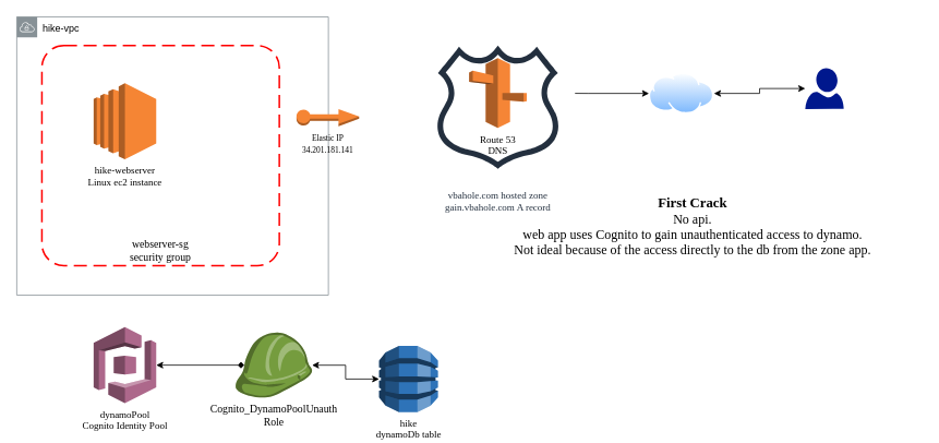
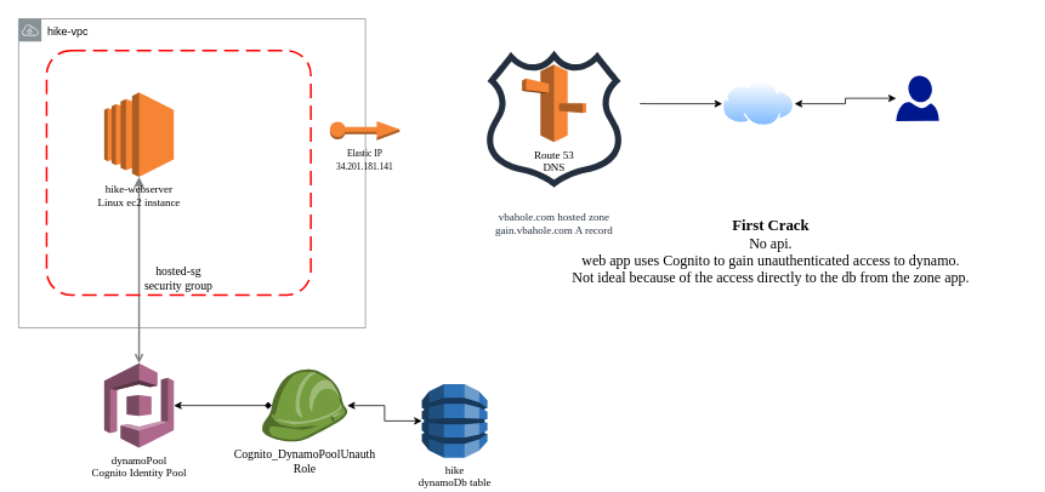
  <mxCell id="0" />
  <mxCell id="1" parent="0" />
  <mxCell id="2" value="&lt;font color=&quot;#000000&quot;&gt;hike-vpc&lt;/font&gt;" style="outlineConnect=0;gradientColor=none;html=1;whiteSpace=wrap;fontSize=12;fontStyle=0;shape=mxgraph.aws4.group;grIcon=mxgraph.aws4.group_vpc;strokeColor=#879196;fillColor=none;verticalAlign=top;align=left;spacingLeft=30;fontColor=#879196;dashed=0;" parent="1" vertex="1"><mxGeometry x="20" y="20" width="381" height="340" as="geometry" /></mxCell>
+ <mxCell id="3" style="edgeStyle=orthogonalEdgeStyle;rounded=0;orthogonalLoop=1;jettySize=auto;html=1;startArrow=classic;startFill=1;endArrow=open;endFill=0;strokeColor=#808080;strokeWidth=2;" parent="1" source="4" target="7" edge="1"><mxGeometry relative="1" as="geometry"><mxPoint x="543" y="189" as="sourcePoint" /><mxPoint x="583" y="271.604" as="targetPoint" /></mxGeometry></mxCell>
  <mxCell id="4" value="hike-webserver&lt;br&gt;Linux ec2 instance" style="outlineConnect=0;dashed=0;verticalLabelPosition=bottom;verticalAlign=top;align=center;html=1;shape=mxgraph.aws3.ec2;fillColor=#F58534;gradientColor=none;fontFamily=Verdana;" parent="1" vertex="1"><mxGeometry x="114" y="101" width="76.5" height="93" as="geometry" /></mxCell>
  <mxCell id="5" value="&lt;span style=&quot;color: rgb(0, 0, 0); font-size: 10px; font-style: normal; font-weight: 400; letter-spacing: normal; text-indent: 0px; text-transform: none; word-spacing: 0px; display: inline; float: none;&quot;&gt;Elastic IP&lt;br&gt;34.201.181.141&lt;/span&gt;" style="outlineConnect=0;dashed=0;verticalLabelPosition=bottom;verticalAlign=top;align=center;html=1;shape=mxgraph.aws3.elastic_ip;fillColor=#F58534;gradientColor=none;fontFamily=Verdana;" parent="1" vertex="1"><mxGeometry x="362" y="132.5" width="76.5" height="21" as="geometry" /></mxCell>
  <mxCell id="6" style="edgeStyle=orthogonalEdgeStyle;rounded=0;orthogonalLoop=1;jettySize=auto;html=1;startArrow=classic;startFill=1;entryX=0.125;entryY=0.5;entryDx=0;entryDy=0;entryPerimeter=0;endArrow=diamond;" parent="1" source="7" target="15" edge="1"><mxGeometry relative="1" as="geometry" /></mxCell>
  <mxCell id="7" value="dynamoPool&lt;br&gt;Cognito Identity Pool" style="outlineConnect=0;dashed=0;verticalLabelPosition=bottom;verticalAlign=top;align=center;html=1;shape=mxgraph.aws3.cognito;fillColor=#AD688B;gradientColor=none;fontFamily=Verdana;" parent="1" vertex="1"><mxGeometry x="114" y="399" width="76.5" height="93" as="geometry" /></mxCell>
  <mxCell id="8" value="hike&lt;br&gt;dynamoDb table" style="outlineConnect=0;dashed=0;verticalLabelPosition=bottom;verticalAlign=top;align=center;html=1;shape=mxgraph.aws3.dynamo_db;fillColor=#2E73B8;gradientColor=none;fontFamily=Verdana;" parent="1" vertex="1"><mxGeometry x="463" y="422" width="72" height="81" as="geometry" /></mxCell>
  <mxCell id="9" style="edgeStyle=orthogonalEdgeStyle;rounded=0;orthogonalLoop=1;jettySize=auto;html=1;startArrow=classic;startFill=1;" parent="1" source="10" target="12" edge="1"><mxGeometry relative="1" as="geometry" /></mxCell>
  <mxCell id="10" value="" style="aspect=fixed;pointerEvents=1;shadow=0;dashed=0;html=1;strokeColor=none;labelPosition=center;verticalLabelPosition=bottom;verticalAlign=top;align=center;fillColor=#00188D;shape=mxgraph.azure.user" parent="1" vertex="1"><mxGeometry x="984" y="82.5" width="47" height="50" as="geometry" /></mxCell>
  <mxCell id="11" style="edgeStyle=orthogonalEdgeStyle;rounded=0;orthogonalLoop=1;jettySize=auto;html=1;startArrow=classic;startFill=1;" parent="1" source="12" target="19" edge="1"><mxGeometry relative="1" as="geometry" /></mxCell>
  <mxCell id="12" value="" style="aspect=fixed;perimeter=ellipsePerimeter;html=1;align=center;shadow=0;dashed=0;spacingTop=3;image;image=img/lib/active_directory/internet_cloud.svg;" parent="1" vertex="1"><mxGeometry x="793" y="88.5" width="79.37" height="50" as="geometry" /></mxCell>
  <mxCell id="13" value="&lt;b&gt;&lt;font style=&quot;font-size: 17px&quot;&gt;First Crack&lt;/font&gt;&lt;/b&gt;&lt;br&gt;No api.&lt;br&gt;web app uses Cognito to gain unauthenticated access to dynamo.&lt;br&gt;Not ideal because of the access directly to the db from the zone app." style="text;html=1;resizable=0;autosize=1;align=center;verticalAlign=middle;points=[];fillColor=none;strokeColor=none;rounded=0;fontFamily=Verdana;fontSize=16;" parent="1" vertex="1"><mxGeometry x="565" y="235.5" width="561" height="80" as="geometry" /></mxCell>
  <mxCell id="14" style="edgeStyle=orthogonalEdgeStyle;rounded=0;orthogonalLoop=1;jettySize=auto;html=1;entryX=0;entryY=0.5;entryDx=0;entryDy=0;entryPerimeter=0;startArrow=classic;startFill=1;fontFamily=Verdana;fontSize=16;" parent="1" source="15" target="8" edge="1"><mxGeometry relative="1" as="geometry" /></mxCell>
  <mxCell id="15" value="Cognito_DynamoPoolUnauth&lt;br style=&quot;font-size: 13px;&quot;&gt;Role" style="outlineConnect=0;dashed=0;verticalLabelPosition=bottom;verticalAlign=top;align=center;html=1;shape=mxgraph.aws3.role;fillColor=#759C3E;gradientColor=none;fontFamily=Verdana;fontSize=13;" parent="1" vertex="1"><mxGeometry x="286.5" y="405.75" width="94.5" height="79.5" as="geometry" /></mxCell>
- <mxCell id="16" value="webserver-sg&#10;security group" style="rounded=1;arcSize=10;dashed=1;strokeColor=#ff0000;fillColor=none;gradientColor=none;dashPattern=8 4;strokeWidth=2;fontFamily=Verdana;fontSize=13;verticalAlign=bottom;" parent="1" vertex="1"><mxGeometry x="50.75" y="55" width="290.25" height="269" as="geometry" /></mxCell>
+ <mxCell id="16" value="hosted-sg&#10;security group" style="rounded=1;arcSize=10;dashed=1;strokeColor=#ff0000;fillColor=none;gradientColor=none;dashPattern=8 4;strokeWidth=2;fontFamily=Verdana;fontSize=13;verticalAlign=bottom;" parent="1" vertex="1"><mxGeometry x="50.75" y="55" width="290.25" height="269" as="geometry" /></mxCell>
  <mxCell id="17" value="" style="group" parent="1" vertex="1" connectable="0"><mxGeometry x="514" y="36" width="188.5" height="188.5" as="geometry" /></mxCell>
  <mxCell id="18" value="vbahole.com hosted zone&lt;br&gt;gain.vbahole.com A record" style="outlineConnect=0;fontColor=#232F3E;gradientColor=none;strokeColor=#232F3E;fillColor=#ffffff;dashed=0;verticalLabelPosition=bottom;verticalAlign=top;align=center;html=1;fontSize=12;fontStyle=0;aspect=fixed;shape=mxgraph.aws4.resourceIcon;resIcon=mxgraph.aws4.hosted_zone;fontFamily=Verdana;" parent="17" vertex="1"><mxGeometry width="188.5" height="188.5" as="geometry" /></mxCell>
  <mxCell id="19" value="Route 53&lt;br&gt;DNS" style="outlineConnect=0;dashed=0;verticalLabelPosition=bottom;verticalAlign=top;align=center;html=1;shape=mxgraph.aws3.route_53;fillColor=#F58536;gradientColor=none;fontFamily=Verdana;" parent="17" vertex="1"><mxGeometry x="59" y="34.25" width="70.5" height="85.5" as="geometry" /></mxCell>
